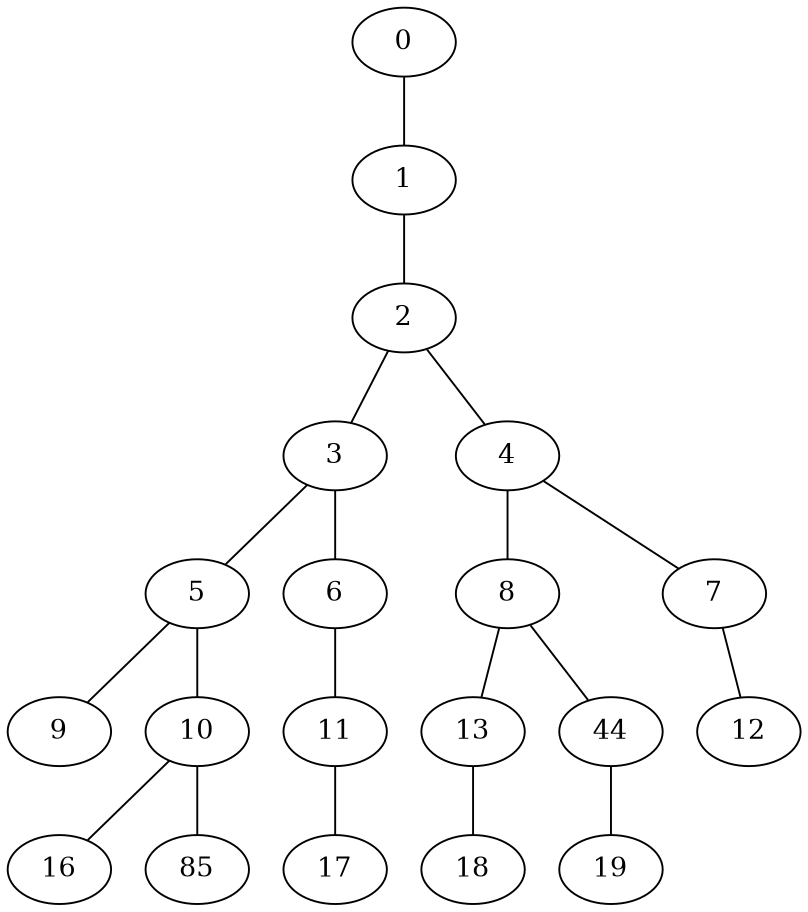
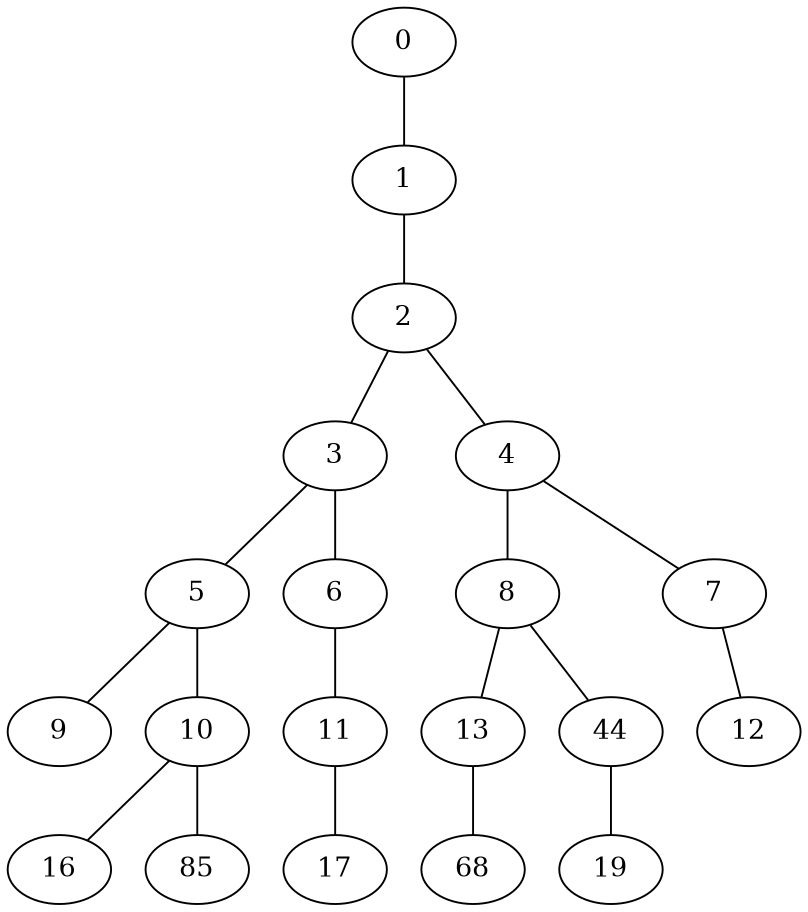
  graph {
    0
    1
    2
    3
    4
    5
    6
    8
    7
    9
    10
    11
    13
    n14 [label=44]
    12
    16
    n17 [label=85]
    17
-   18
+   18 [label=68]
    19
    0 -- 1
    1 -- 2
    2 -- 3
    2 -- 4
    3 -- 5
    3 -- 6
    4 -- 8
    4 -- 7
    5 -- 9
    5 -- 10
    6 -- 11
    8 -- 13
    8 -- n14
    7 -- 12
    10 -- 16
    10 -- n17
    11 -- 17
    13 -- 18
    n14 -- 19
  }
